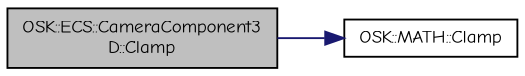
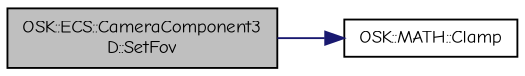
  digraph {
    rankdir=LR
    fontname="Comic Neue"
    node [color=black fontname="Comic Neue" fontsize=10 shape=record style=filled]
-   n1 [fillcolor=grey75 fontcolor=black height=0.2 label="OSK::ECS::CameraComponent3\lD::Clamp" width=0.4]
+   n1 [fillcolor=grey75 fontcolor=black height=0.2 label="OSK::ECS::CameraComponent3\lD::SetFov" width=0.4]
    n2 [fillcolor=white height=0.2 label="OSK::MATH::Clamp" width=0.4]
    n1 -> n2 [color=midnightblue fontname="Comic Neue" fontsize=10 labelfontname=Helvetica labelfontsize=10 style=solid]
  }
